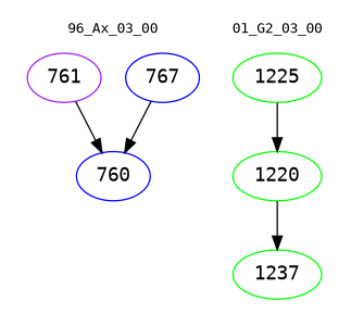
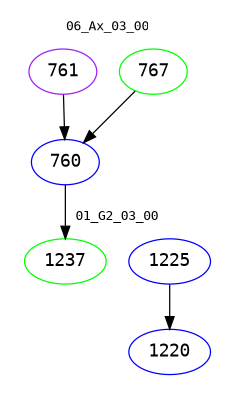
  digraph {
    fontname="DejaVu Sans Mono"
    node [color=green fontname="DejaVu Sans Mono"]
    edge [color=black fontname="DejaVu Sans Mono"]
-   n1 [color=blue label=767]
+   n1 [label=767]
    n2 [color=blue label=760]
    n3 [color=purple label=761]
-   n4 [label=1225]
-   n5 [label=1220]
+   n4 [color=blue label=1225]
+   n5 [color=blue label=1220]
    n6 [label=1237]
    subgraph cluster_1 {
      color=white
      fontsize=10
-     label="96_Ax_03_00"
+     label="06_Ax_03_00"
      n1
      n2
      n3
    }
    subgraph cluster_2 {
      color=white
      fontsize=10
      label="01_G2_03_00"
      n4
      n5
      n6
    }
    n1 -> n2
    n3 -> n2
    n4 -> n5
-   n5 -> n6
+   n2 -> n6
  }
